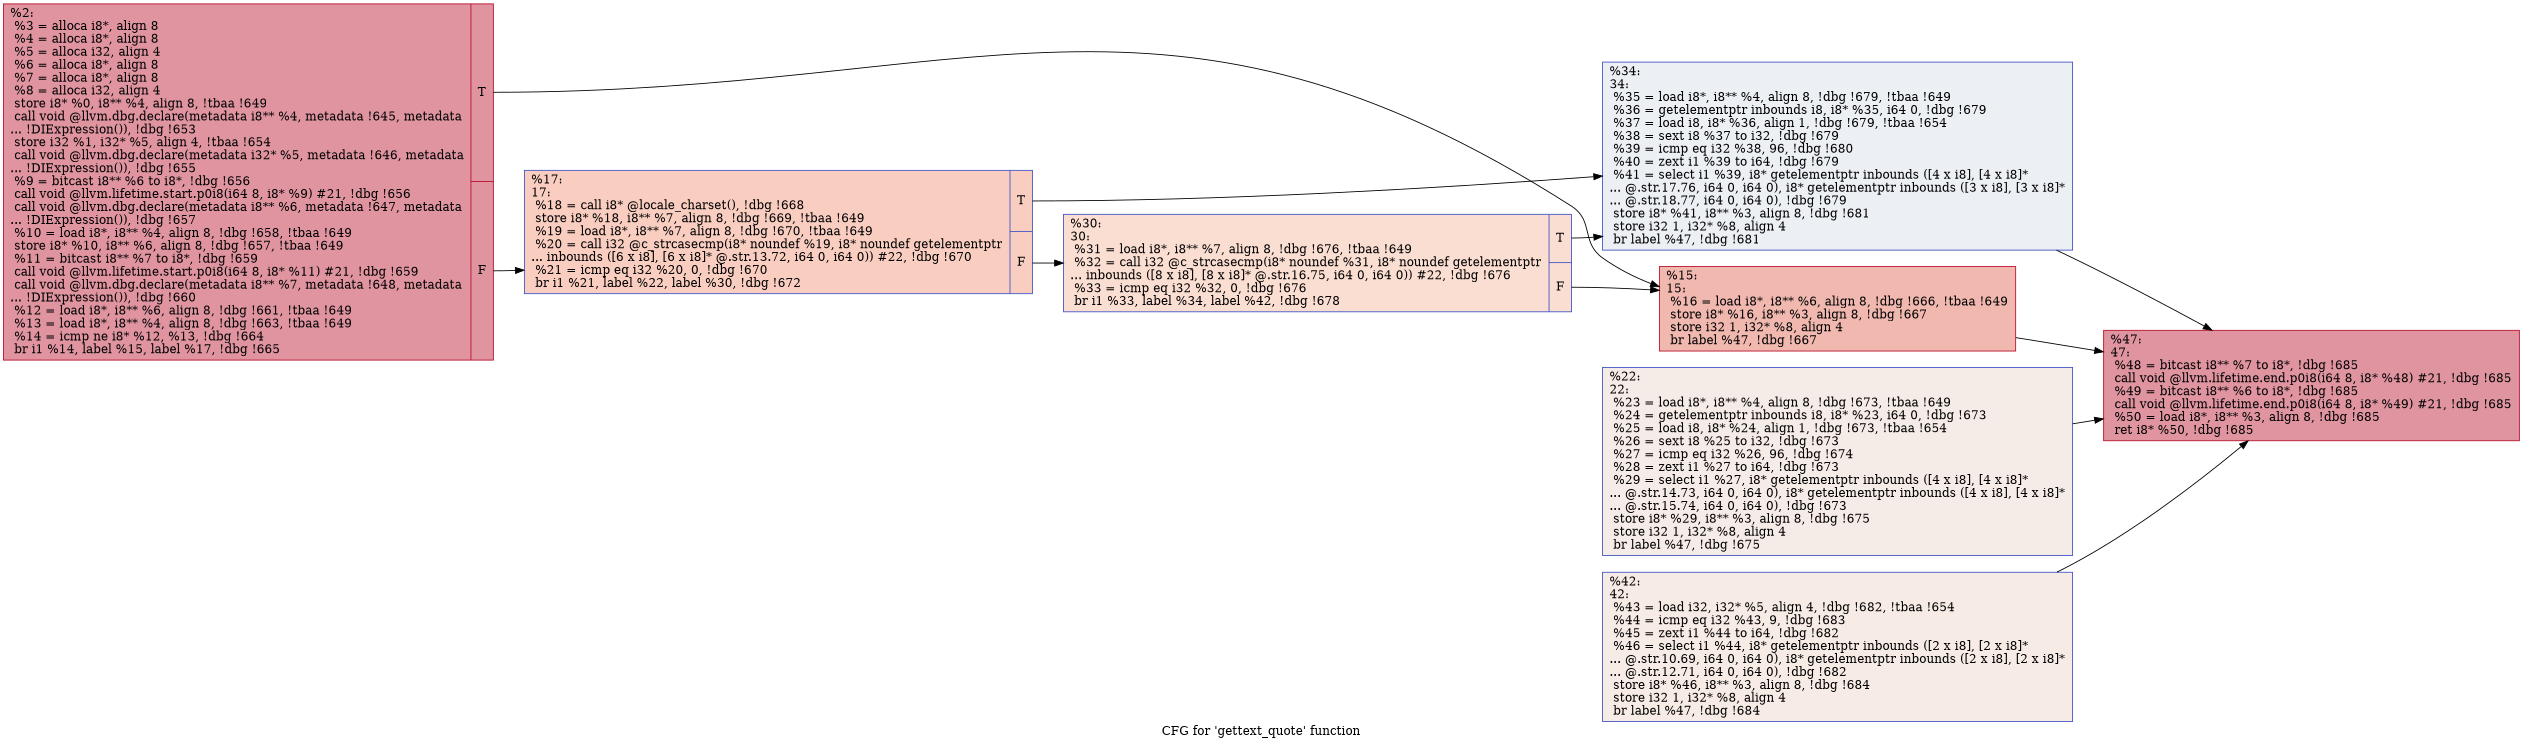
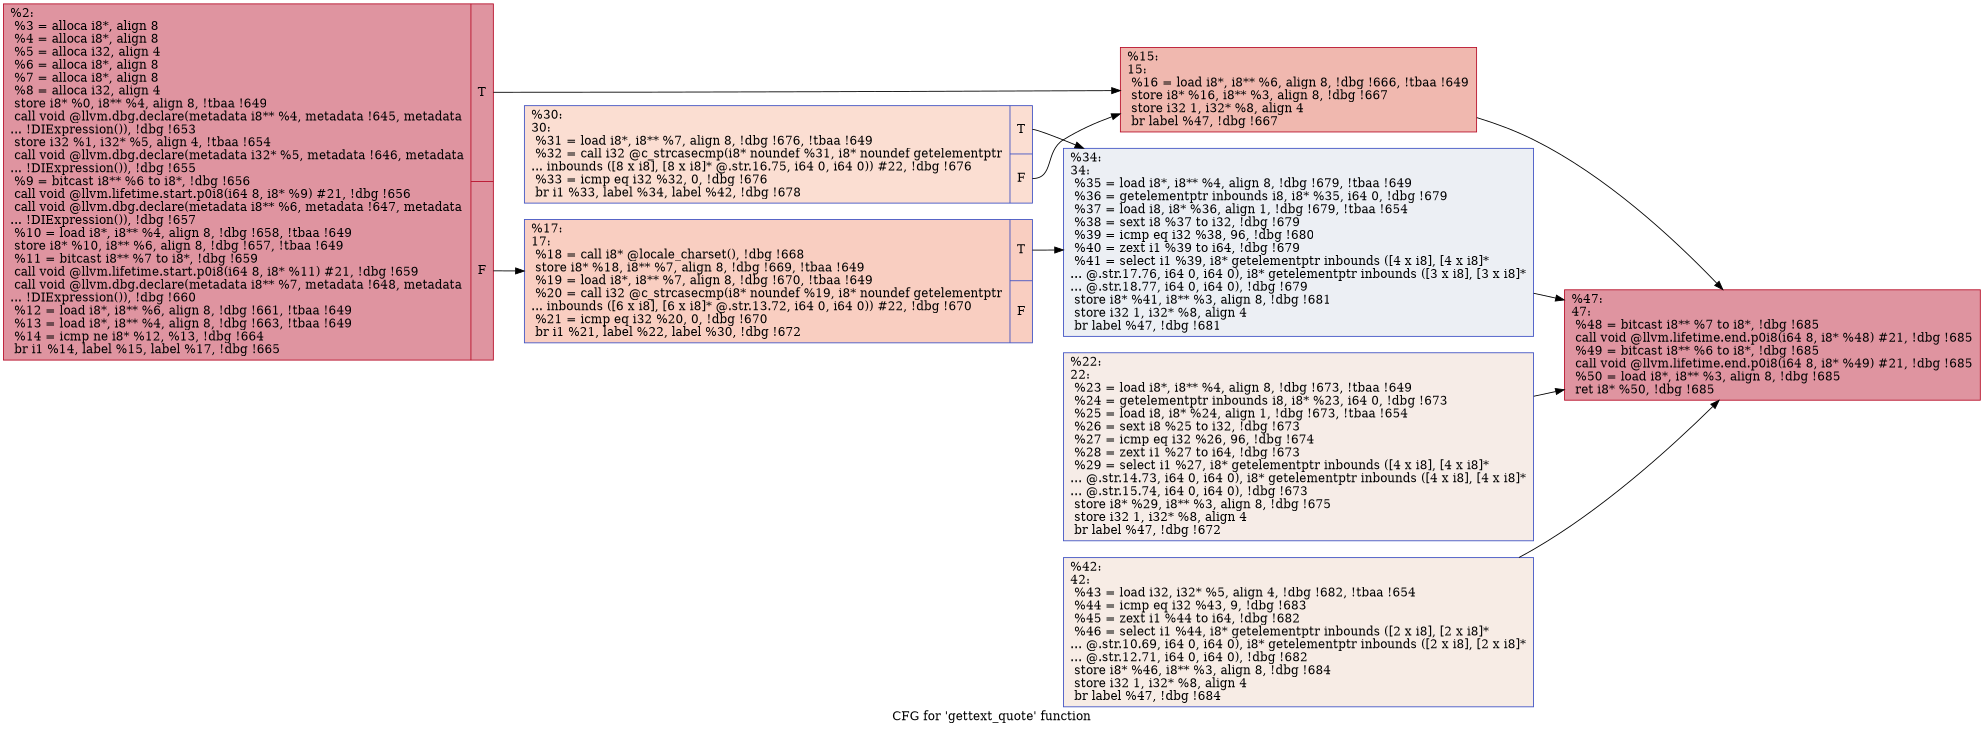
  digraph {
    label="CFG for 'gettext_quote' function"
    rankdir=LR
    node [color="#3d50c3ff" fillcolor="#b70d2870" shape=record style=filled]
    n1 [color="#b70d28ff" label="{%2:\l  %3 = alloca i8*, align 8\l  %4 = alloca i8*, align 8\l  %5 = alloca i32, align 4\l  %6 = alloca i8*, align 8\l  %7 = alloca i8*, align 8\l  %8 = alloca i32, align 4\l  store i8* %0, i8** %4, align 8, !tbaa !649\l  call void @llvm.dbg.declare(metadata i8** %4, metadata !645, metadata\l... !DIExpression()), !dbg !653\l  store i32 %1, i32* %5, align 4, !tbaa !654\l  call void @llvm.dbg.declare(metadata i32* %5, metadata !646, metadata\l... !DIExpression()), !dbg !655\l  %9 = bitcast i8** %6 to i8*, !dbg !656\l  call void @llvm.lifetime.start.p0i8(i64 8, i8* %9) #21, !dbg !656\l  call void @llvm.dbg.declare(metadata i8** %6, metadata !647, metadata\l... !DIExpression()), !dbg !657\l  %10 = load i8*, i8** %4, align 8, !dbg !658, !tbaa !649\l  store i8* %10, i8** %6, align 8, !dbg !657, !tbaa !649\l  %11 = bitcast i8** %7 to i8*, !dbg !659\l  call void @llvm.lifetime.start.p0i8(i64 8, i8* %11) #21, !dbg !659\l  call void @llvm.dbg.declare(metadata i8** %7, metadata !648, metadata\l... !DIExpression()), !dbg !660\l  %12 = load i8*, i8** %6, align 8, !dbg !661, !tbaa !649\l  %13 = load i8*, i8** %4, align 8, !dbg !663, !tbaa !649\l  %14 = icmp ne i8* %12, %13, !dbg !664\l  br i1 %14, label %15, label %17, !dbg !665\l|{<s0>T|<s1>F}}"]
    n2 [color="#b70d28ff" fillcolor="#dc5d4a70" label="{%15:\l15:                                               \l  %16 = load i8*, i8** %6, align 8, !dbg !666, !tbaa !649\l  store i8* %16, i8** %3, align 8, !dbg !667\l  store i32 1, i32* %8, align 4\l  br label %47, !dbg !667\l}"]
    n3 [fillcolor="#f2907270" label="{%17:\l17:                                               \l  %18 = call i8* @locale_charset(), !dbg !668\l  store i8* %18, i8** %7, align 8, !dbg !669, !tbaa !649\l  %19 = load i8*, i8** %7, align 8, !dbg !670, !tbaa !649\l  %20 = call i32 @c_strcasecmp(i8* noundef %19, i8* noundef getelementptr\l... inbounds ([6 x i8], [6 x i8]* @.str.13.72, i64 0, i64 0)) #22, !dbg !670\l  %21 = icmp eq i32 %20, 0, !dbg !670\l  br i1 %21, label %22, label %30, !dbg !672\l|{<s0>T|<s1>F}}"]
    n4 [color="#b70d28ff" label="{%47:\l47:                                               \l  %48 = bitcast i8** %7 to i8*, !dbg !685\l  call void @llvm.lifetime.end.p0i8(i64 8, i8* %48) #21, !dbg !685\l  %49 = bitcast i8** %6 to i8*, !dbg !685\l  call void @llvm.lifetime.end.p0i8(i64 8, i8* %49) #21, !dbg !685\l  %50 = load i8*, i8** %3, align 8, !dbg !685\l  ret i8* %50, !dbg !685\l}"]
    n5 [fillcolor="#f7b59970" label="{%30:\l30:                                               \l  %31 = load i8*, i8** %7, align 8, !dbg !676, !tbaa !649\l  %32 = call i32 @c_strcasecmp(i8* noundef %31, i8* noundef getelementptr\l... inbounds ([8 x i8], [8 x i8]* @.str.16.75, i64 0, i64 0)) #22, !dbg !676\l  %33 = icmp eq i32 %32, 0, !dbg !676\l  br i1 %33, label %34, label %42, !dbg !678\l|{<s0>T|<s1>F}}"]
    n6 [fillcolor="#d4dbe670" label="{%34:\l34:                                               \l  %35 = load i8*, i8** %4, align 8, !dbg !679, !tbaa !649\l  %36 = getelementptr inbounds i8, i8* %35, i64 0, !dbg !679\l  %37 = load i8, i8* %36, align 1, !dbg !679, !tbaa !654\l  %38 = sext i8 %37 to i32, !dbg !679\l  %39 = icmp eq i32 %38, 96, !dbg !680\l  %40 = zext i1 %39 to i64, !dbg !679\l  %41 = select i1 %39, i8* getelementptr inbounds ([4 x i8], [4 x i8]*\l... @.str.17.76, i64 0, i64 0), i8* getelementptr inbounds ([3 x i8], [3 x i8]*\l... @.str.18.77, i64 0, i64 0), !dbg !679\l  store i8* %41, i8** %3, align 8, !dbg !681\l  store i32 1, i32* %8, align 4\l  br label %47, !dbg !681\l}"]
-   n7 [fillcolor="#ead5c970" label="{%22:\l22:                                               \l  %23 = load i8*, i8** %4, align 8, !dbg !673, !tbaa !649\l  %24 = getelementptr inbounds i8, i8* %23, i64 0, !dbg !673\l  %25 = load i8, i8* %24, align 1, !dbg !673, !tbaa !654\l  %26 = sext i8 %25 to i32, !dbg !673\l  %27 = icmp eq i32 %26, 96, !dbg !674\l  %28 = zext i1 %27 to i64, !dbg !673\l  %29 = select i1 %27, i8* getelementptr inbounds ([4 x i8], [4 x i8]*\l... @.str.14.73, i64 0, i64 0), i8* getelementptr inbounds ([4 x i8], [4 x i8]*\l... @.str.15.74, i64 0, i64 0), !dbg !673\l  store i8* %29, i8** %3, align 8, !dbg !675\l  store i32 1, i32* %8, align 4\l  br label %47, !dbg !675\l}"]
+   n7 [fillcolor="#ead5c970" label="{%22:\l22:                                               \l  %23 = load i8*, i8** %4, align 8, !dbg !673, !tbaa !649\l  %24 = getelementptr inbounds i8, i8* %23, i64 0, !dbg !673\l  %25 = load i8, i8* %24, align 1, !dbg !673, !tbaa !654\l  %26 = sext i8 %25 to i32, !dbg !673\l  %27 = icmp eq i32 %26, 96, !dbg !674\l  %28 = zext i1 %27 to i64, !dbg !673\l  %29 = select i1 %27, i8* getelementptr inbounds ([4 x i8], [4 x i8]*\l... @.str.14.73, i64 0, i64 0), i8* getelementptr inbounds ([4 x i8], [4 x i8]*\l... @.str.15.74, i64 0, i64 0), !dbg !673\l  store i8* %29, i8** %3, align 8, !dbg !675\l  store i32 1, i32* %8, align 4\l  br label %47, !dbg !672\l}"]
    n8 [fillcolor="#ecd3c570" label="{%42:\l42:                                               \l  %43 = load i32, i32* %5, align 4, !dbg !682, !tbaa !654\l  %44 = icmp eq i32 %43, 9, !dbg !683\l  %45 = zext i1 %44 to i64, !dbg !682\l  %46 = select i1 %44, i8* getelementptr inbounds ([2 x i8], [2 x i8]*\l... @.str.10.69, i64 0, i64 0), i8* getelementptr inbounds ([2 x i8], [2 x i8]*\l... @.str.12.71, i64 0, i64 0), !dbg !682\l  store i8* %46, i8** %3, align 8, !dbg !684\l  store i32 1, i32* %8, align 4\l  br label %47, !dbg !684\l}"]
    n1 -> n2 [tailport=s0]
    n1 -> n3 [tailport=s1]
    n2 -> n4
-   n3 -> n5 [tailport=s1]
    n3 -> n6 [tailport=s0]
    n5 -> n2 [tailport=s1]
    n5 -> n6 [tailport=s0]
    n6 -> n4
    n7 -> n4
    n8 -> n4
  }
